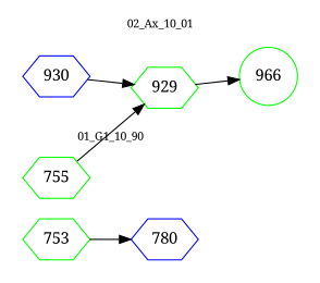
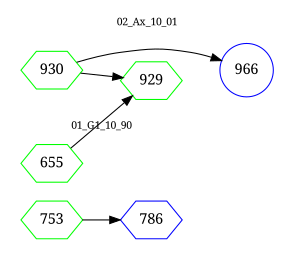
  digraph {
    fontname="Noto Serif"
    rankdir=LR
    node [color=green fontname="Noto Serif" shape=hexagon]
    edge [color=black fontname="Noto Serif"]
-   n1 [color=blue label=930]
+   n1 [label=930]
    n2 [label=929]
-   n3 [label=966 shape=circle]
-   n4 [label=755]
+   n3 [color=blue label=966 shape=circle]
+   n4 [label=655]
    n5 [label=753]
-   n6 [color=blue label=780]
+   n6 [color=blue label=786]
    subgraph cluster_1 {
      color=white
      fontsize=10
      label="02_Ax_10_01"
      n1
      n2
      n3
    }
    subgraph cluster_2 {
      color=white
      fontsize=10
      label="01_G1_10_90"
      n4
      n5
      n6
    }
    n1 -> n2
-   n2 -> n3
+   n1 -> n3
    n4 -> n2
    n5 -> n6
  }
